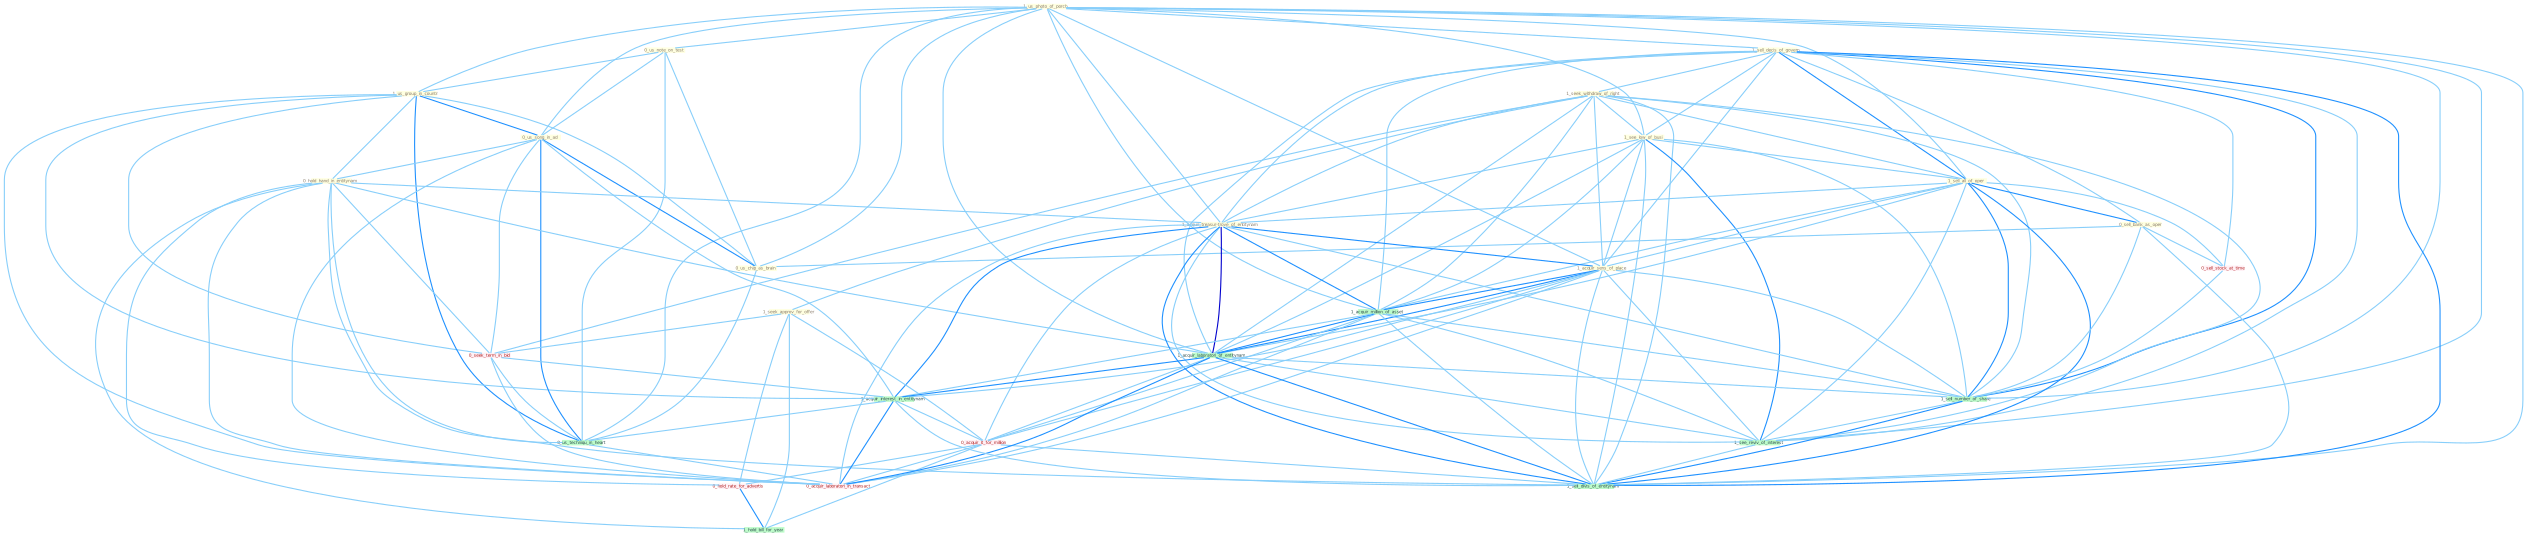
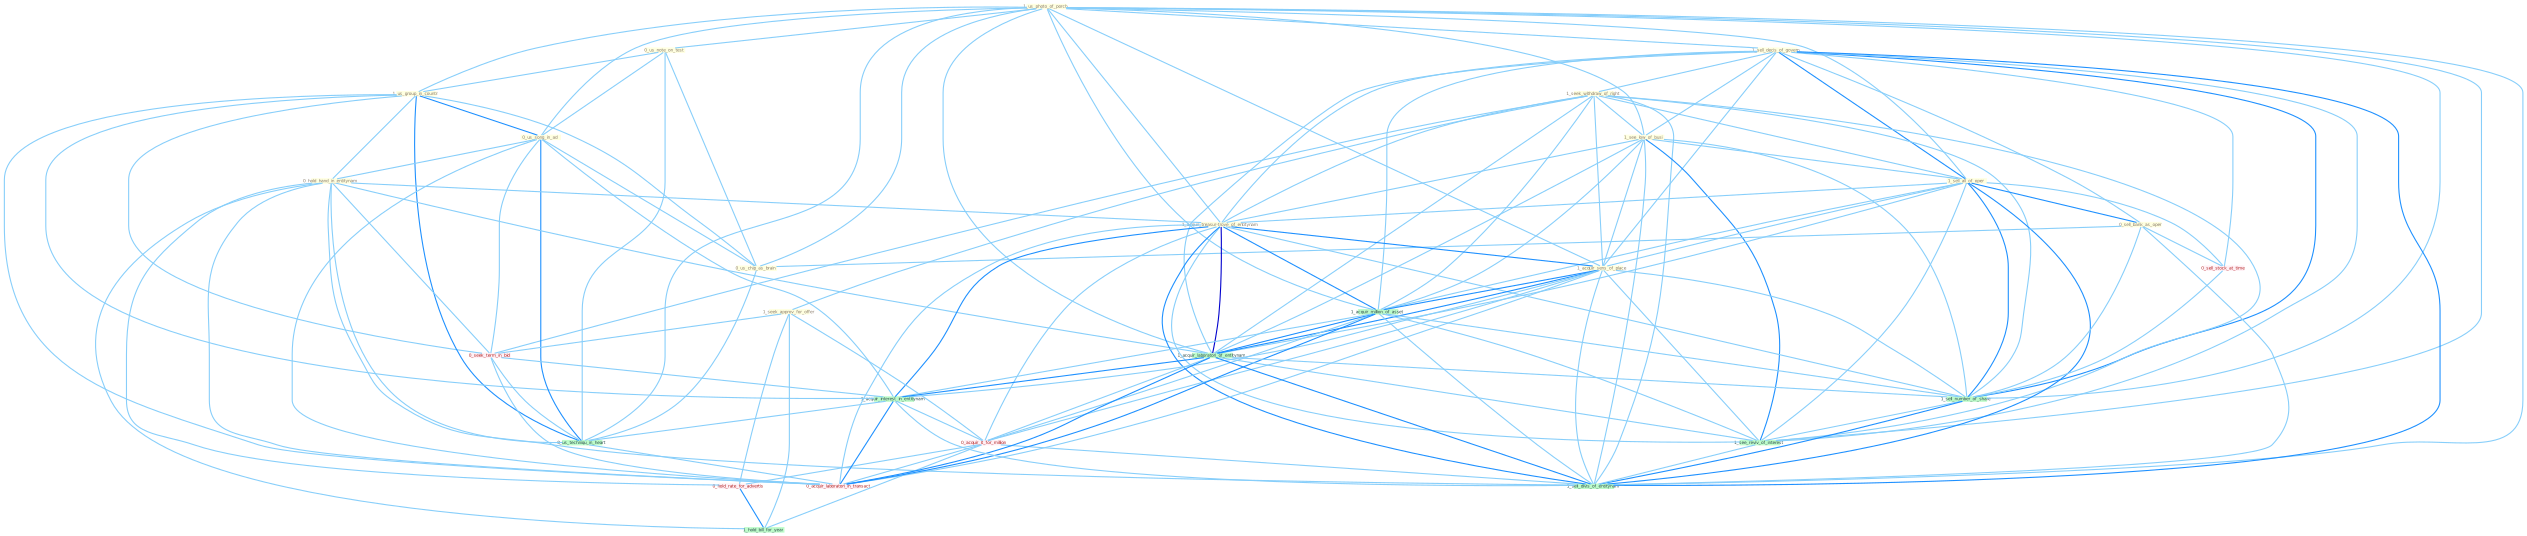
  graph {
    fontname="DejaVu Sans"
    node [color="#ffffe0" fixedsize=true fontcolor="#8b7d6b" fontname="DejaVu Sans" fontsize=4 shape=polygon style=filled]
    edge [color="#87cefa" fontname="DejaVu Sans" w=1]
    "1_us_photo_of_porch " [height=.06 width=.5]
    "0_us_note_on_test " [height=.06 width=.5]
    "1_sell_decis_of_govern " [height=.06 width=.5]
    "1_seek_withdraw_of_right " [height=.06 width=.5]
    "1_us_group_in_countri " [height=.06 width=.5]
    "1_see_low_of_busi " [height=.06 width=.5]
    "1_sell_all_of_oper " [height=.06 width=.5]
    "0_us_song_in_ad " [height=.06 width=.5]
    "0_sell_bank_as_oper " [height=.06 width=.5]
    "0_hold_hand_in_entitynam " [height=.06 width=.5]
    "0_us_chip_as_brain " [height=.06 width=.5]
    "1_acquir_treasur-trove_of_entitynam " [height=.06 width=.5]
    "1_seek_approv_for_offer " [height=.06 width=.5]
    "1_acquir_sens_of_place " [height=.06 width=.5]
    "0_seek_term_in_bid " [color="#fff0f5" fontcolor="#b22222" height=.06 width=.5]
    "0_acquir_it_for_million " [color="#fff0f5" fontcolor="#b22222" height=.06 width=.5]
    "0_hold_rate_for_advertis " [color="#fff0f5" fontcolor="#b22222" height=.06 width=.5]
    "0_acquir_laboratori_in_transact " [color="#fff0f5" fontcolor="#b22222" height=.06 width=.5]
    "0_sell_stock_at_time " [color="#fff0f5" fontcolor="#b22222" height=.06 width=.5]
    "1_acquir_million_of_asset " [color="#BDFCC9" fontcolor="#2f4f4f" height=.06 width=.5]
    "1_acquir_laboratori_of_entitynam " [color="#BDFCC9" fontcolor="#2f4f4f" height=.06 width=.5]
    "0_us_techniqu_in_heart " [color="#BDFCC9" fontcolor="#2f4f4f" height=.06 width=.5]
    "1_sell_number_of_share " [color="#BDFCC9" fontcolor="#2f4f4f" height=.06 width=.5]
    "1_see_reviv_of_interest " [color="#BDFCC9" fontcolor="#2f4f4f" height=.06 width=.5]
    "1_sell_divis_of_entitynam " [color="#BDFCC9" fontcolor="#2f4f4f" height=.06 width=.5]
    "1_acquir_interest_in_entitynam " [color="#BDFCC9" fontcolor="#2f4f4f" height=.06 width=.5]
    "1_hold_bill_for_year " [color="#BDFCC9" fontcolor="#2f4f4f" height=.06 width=.5]
    subgraph sub_1 {
      "1_us_photo_of_porch "
      "0_us_note_on_test "
      "1_sell_decis_of_govern "
      "1_seek_withdraw_of_right "
      "1_us_group_in_countri "
      "1_see_low_of_busi "
      "1_sell_all_of_oper "
      "0_us_song_in_ad "
      "0_sell_bank_as_oper "
      "0_hold_hand_in_entitynam "
      "0_us_chip_as_brain "
      "1_acquir_treasur-trove_of_entitynam "
      "1_seek_approv_for_offer "
      "1_acquir_sens_of_place "
    }
    subgraph sub_2 {
      "0_seek_term_in_bid "
      "0_acquir_it_for_million "
      "0_hold_rate_for_advertis "
      "0_acquir_laboratori_in_transact "
      "0_sell_stock_at_time "
    }
    "1_us_photo_of_porch " -- "0_us_note_on_test "
    "1_us_photo_of_porch " -- "1_sell_decis_of_govern "
    "1_us_photo_of_porch " -- "1_us_group_in_countri "
    "1_us_photo_of_porch " -- "1_see_low_of_busi "
    "1_us_photo_of_porch " -- "1_sell_all_of_oper "
    "1_us_photo_of_porch " -- "0_us_song_in_ad "
    "1_us_photo_of_porch " -- "0_us_chip_as_brain "
    "1_us_photo_of_porch " -- "1_acquir_treasur-trove_of_entitynam "
    "1_us_photo_of_porch " -- "1_acquir_sens_of_place "
    "1_us_photo_of_porch " -- "1_acquir_million_of_asset "
    "1_us_photo_of_porch " -- "1_acquir_laboratori_of_entitynam "
    "1_us_photo_of_porch " -- "0_us_techniqu_in_heart "
    "1_us_photo_of_porch " -- "1_sell_number_of_share "
    "1_us_photo_of_porch " -- "1_see_reviv_of_interest "
    "1_us_photo_of_porch " -- "1_sell_divis_of_entitynam "
    "0_us_note_on_test " -- "1_us_group_in_countri "
    "0_us_note_on_test " -- "0_us_song_in_ad "
    "0_us_note_on_test " -- "0_us_chip_as_brain "
    "0_us_note_on_test " -- "0_us_techniqu_in_heart "
    "1_sell_decis_of_govern " -- "1_seek_withdraw_of_right "
    "1_sell_decis_of_govern " -- "1_see_low_of_busi "
    "1_sell_decis_of_govern " -- "1_sell_all_of_oper " [color="#1e90ff" w=2]
    "1_sell_decis_of_govern " -- "0_sell_bank_as_oper "
    "1_sell_decis_of_govern " -- "1_acquir_treasur-trove_of_entitynam "
    "1_sell_decis_of_govern " -- "1_acquir_sens_of_place "
    "1_sell_decis_of_govern " -- "0_sell_stock_at_time "
    "1_sell_decis_of_govern " -- "1_acquir_million_of_asset "
    "1_sell_decis_of_govern " -- "1_acquir_laboratori_of_entitynam "
    "1_sell_decis_of_govern " -- "1_sell_number_of_share " [color="#1e90ff" w=2]
    "1_sell_decis_of_govern " -- "1_see_reviv_of_interest "
    "1_sell_decis_of_govern " -- "1_sell_divis_of_entitynam " [color="#1e90ff" w=2]
    "1_seek_withdraw_of_right " -- "1_see_low_of_busi "
    "1_seek_withdraw_of_right " -- "1_sell_all_of_oper "
    "1_seek_withdraw_of_right " -- "1_acquir_treasur-trove_of_entitynam "
    "1_seek_withdraw_of_right " -- "1_seek_approv_for_offer "
    "1_seek_withdraw_of_right " -- "1_acquir_sens_of_place "
    "1_seek_withdraw_of_right " -- "0_seek_term_in_bid "
    "1_seek_withdraw_of_right " -- "1_acquir_million_of_asset "
    "1_seek_withdraw_of_right " -- "1_acquir_laboratori_of_entitynam "
    "1_seek_withdraw_of_right " -- "1_sell_number_of_share "
    "1_seek_withdraw_of_right " -- "1_see_reviv_of_interest "
    "1_seek_withdraw_of_right " -- "1_sell_divis_of_entitynam "
    "1_us_group_in_countri " -- "0_us_song_in_ad " [color="#1e90ff" w=2]
    "1_us_group_in_countri " -- "0_hold_hand_in_entitynam "
    "1_us_group_in_countri " -- "0_us_chip_as_brain "
    "1_us_group_in_countri " -- "0_seek_term_in_bid "
    "1_us_group_in_countri " -- "0_acquir_laboratori_in_transact "
    "1_us_group_in_countri " -- "0_us_techniqu_in_heart " [color="#1e90ff" w=2]
    "1_us_group_in_countri " -- "1_acquir_interest_in_entitynam "
    "1_see_low_of_busi " -- "1_sell_all_of_oper "
    "1_see_low_of_busi " -- "1_acquir_treasur-trove_of_entitynam "
    "1_see_low_of_busi " -- "1_acquir_sens_of_place "
    "1_see_low_of_busi " -- "1_acquir_million_of_asset "
    "1_see_low_of_busi " -- "1_acquir_laboratori_of_entitynam "
    "1_see_low_of_busi " -- "1_sell_number_of_share "
    "1_see_low_of_busi " -- "1_see_reviv_of_interest " [color="#1e90ff" w=2]
    "1_see_low_of_busi " -- "1_sell_divis_of_entitynam "
    "1_sell_all_of_oper " -- "0_sell_bank_as_oper " [color="#1e90ff" w=2]
    "1_sell_all_of_oper " -- "1_acquir_treasur-trove_of_entitynam "
    "1_sell_all_of_oper " -- "1_acquir_sens_of_place "
    "1_sell_all_of_oper " -- "0_sell_stock_at_time "
    "1_sell_all_of_oper " -- "1_acquir_million_of_asset "
    "1_sell_all_of_oper " -- "1_acquir_laboratori_of_entitynam "
    "1_sell_all_of_oper " -- "1_sell_number_of_share " [color="#1e90ff" w=2]
    "1_sell_all_of_oper " -- "1_see_reviv_of_interest "
    "1_sell_all_of_oper " -- "1_sell_divis_of_entitynam " [color="#1e90ff" w=2]
    "0_us_song_in_ad " -- "0_hold_hand_in_entitynam "
-   "0_us_song_in_ad " -- "0_us_chip_as_brain " [color="#1e90ff"]
+   "0_us_song_in_ad " -- "0_us_chip_as_brain "
    "0_us_song_in_ad " -- "0_seek_term_in_bid "
    "0_us_song_in_ad " -- "0_acquir_laboratori_in_transact "
    "0_us_song_in_ad " -- "0_us_techniqu_in_heart " [color="#1e90ff" w=2]
    "0_us_song_in_ad " -- "1_acquir_interest_in_entitynam "
    "0_sell_bank_as_oper " -- "0_us_chip_as_brain "
    "0_sell_bank_as_oper " -- "0_sell_stock_at_time "
    "0_sell_bank_as_oper " -- "1_sell_number_of_share "
    "0_sell_bank_as_oper " -- "1_sell_divis_of_entitynam "
    "0_hold_hand_in_entitynam " -- "1_acquir_treasur-trove_of_entitynam "
    "0_hold_hand_in_entitynam " -- "0_seek_term_in_bid "
    "0_hold_hand_in_entitynam " -- "0_hold_rate_for_advertis "
    "0_hold_hand_in_entitynam " -- "0_acquir_laboratori_in_transact "
    "0_hold_hand_in_entitynam " -- "1_acquir_laboratori_of_entitynam "
    "0_hold_hand_in_entitynam " -- "0_us_techniqu_in_heart "
    "0_hold_hand_in_entitynam " -- "1_sell_divis_of_entitynam "
    "0_hold_hand_in_entitynam " -- "1_hold_bill_for_year "
    "0_us_chip_as_brain " -- "0_us_techniqu_in_heart "
    "1_acquir_treasur-trove_of_entitynam " -- "1_acquir_sens_of_place " [color="#1e90ff" w=2]
    "1_acquir_treasur-trove_of_entitynam " -- "0_acquir_it_for_million "
    "1_acquir_treasur-trove_of_entitynam " -- "0_acquir_laboratori_in_transact "
    "1_acquir_treasur-trove_of_entitynam " -- "1_acquir_million_of_asset " [color="#1e90ff" w=2]
    "1_acquir_treasur-trove_of_entitynam " -- "1_acquir_laboratori_of_entitynam " [color="#0000cd" w=3]
    "1_acquir_treasur-trove_of_entitynam " -- "1_sell_number_of_share "
    "1_acquir_treasur-trove_of_entitynam " -- "1_see_reviv_of_interest "
    "1_acquir_treasur-trove_of_entitynam " -- "1_sell_divis_of_entitynam " [color="#1e90ff" w=2]
    "1_acquir_treasur-trove_of_entitynam " -- "1_acquir_interest_in_entitynam " [color="#1e90ff" w=2]
    "1_seek_approv_for_offer " -- "0_seek_term_in_bid "
    "1_seek_approv_for_offer " -- "0_acquir_it_for_million "
    "1_seek_approv_for_offer " -- "0_hold_rate_for_advertis "
    "1_seek_approv_for_offer " -- "1_hold_bill_for_year "
    "1_acquir_sens_of_place " -- "0_acquir_it_for_million "
    "1_acquir_sens_of_place " -- "0_acquir_laboratori_in_transact "
    "1_acquir_sens_of_place " -- "1_acquir_million_of_asset " [color="#1e90ff" w=2]
    "1_acquir_sens_of_place " -- "1_acquir_laboratori_of_entitynam " [color="#1e90ff" w=2]
    "1_acquir_sens_of_place " -- "1_sell_number_of_share "
    "1_acquir_sens_of_place " -- "1_see_reviv_of_interest "
    "1_acquir_sens_of_place " -- "1_sell_divis_of_entitynam "
    "1_acquir_sens_of_place " -- "1_acquir_interest_in_entitynam "
    "0_seek_term_in_bid " -- "0_acquir_laboratori_in_transact "
    "0_seek_term_in_bid " -- "0_us_techniqu_in_heart "
    "0_seek_term_in_bid " -- "1_acquir_interest_in_entitynam "
    "0_acquir_it_for_million " -- "0_hold_rate_for_advertis "
    "0_acquir_it_for_million " -- "0_acquir_laboratori_in_transact "
    "0_acquir_it_for_million " -- "1_sell_divis_of_entitynam "
    "0_acquir_it_for_million " -- "1_hold_bill_for_year "
    "0_hold_rate_for_advertis " -- "1_hold_bill_for_year " [color="#1e90ff" w=2]
    "0_sell_stock_at_time " -- "1_sell_number_of_share "
    "1_acquir_million_of_asset " -- "0_acquir_it_for_million "
-   "1_acquir_million_of_asset " -- "0_acquir_laboratori_in_transact "
+   "1_acquir_million_of_asset " -- "0_acquir_laboratori_in_transact " [color="#1e90ff"]
    "1_acquir_million_of_asset " -- "1_acquir_laboratori_of_entitynam " [color="#1e90ff" w=2]
    "1_acquir_million_of_asset " -- "1_sell_number_of_share "
    "1_acquir_million_of_asset " -- "1_see_reviv_of_interest "
    "1_acquir_million_of_asset " -- "1_sell_divis_of_entitynam "
    "1_acquir_million_of_asset " -- "1_acquir_interest_in_entitynam "
    "1_acquir_laboratori_of_entitynam " -- "0_acquir_it_for_million "
    "1_acquir_laboratori_of_entitynam " -- "0_acquir_laboratori_in_transact " [color="#1e90ff" w=2]
    "1_acquir_laboratori_of_entitynam " -- "1_sell_number_of_share "
    "1_acquir_laboratori_of_entitynam " -- "1_see_reviv_of_interest "
    "1_acquir_laboratori_of_entitynam " -- "1_sell_divis_of_entitynam " [color="#1e90ff" w=2]
    "1_acquir_laboratori_of_entitynam " -- "1_acquir_interest_in_entitynam " [color="#1e90ff" w=2]
    "0_us_techniqu_in_heart " -- "0_acquir_laboratori_in_transact "
    "1_sell_number_of_share " -- "1_see_reviv_of_interest "
    "1_sell_number_of_share " -- "1_sell_divis_of_entitynam " [color="#1e90ff" w=2]
    "1_see_reviv_of_interest " -- "1_sell_divis_of_entitynam "
    "1_acquir_interest_in_entitynam " -- "0_acquir_it_for_million "
    "1_acquir_interest_in_entitynam " -- "0_acquir_laboratori_in_transact " [color="#1e90ff" w=2]
    "1_acquir_interest_in_entitynam " -- "0_us_techniqu_in_heart "
    "1_acquir_interest_in_entitynam " -- "1_sell_divis_of_entitynam "
  }
